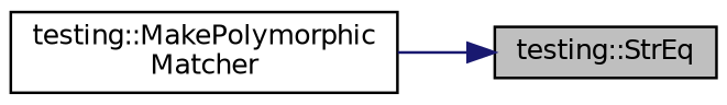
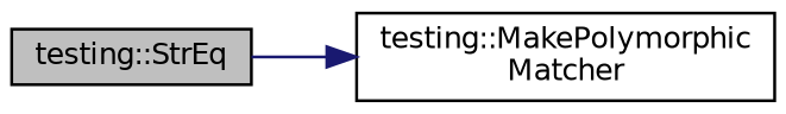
  digraph {
    rankdir=LR
    node [color=black fontname=Helvetica fontsize=10 shape=record style=filled]
    n1 [fillcolor=grey75 fontcolor=black height=0.2 label="testing::StrEq" width=0.4]
    n2 [fillcolor=white height=0.2 label="testing::MakePolymorphic\lMatcher" width=0.4]
-   n2 -> n1 [color=midnightblue fontname=Helvetica fontsize=10 labelfontname=Helvetica labelfontsize=10 style=solid]
+   n1 -> n2 [color=midnightblue fontname=Helvetica fontsize=10 labelfontname=Helvetica labelfontsize=10 style=solid]
  }
